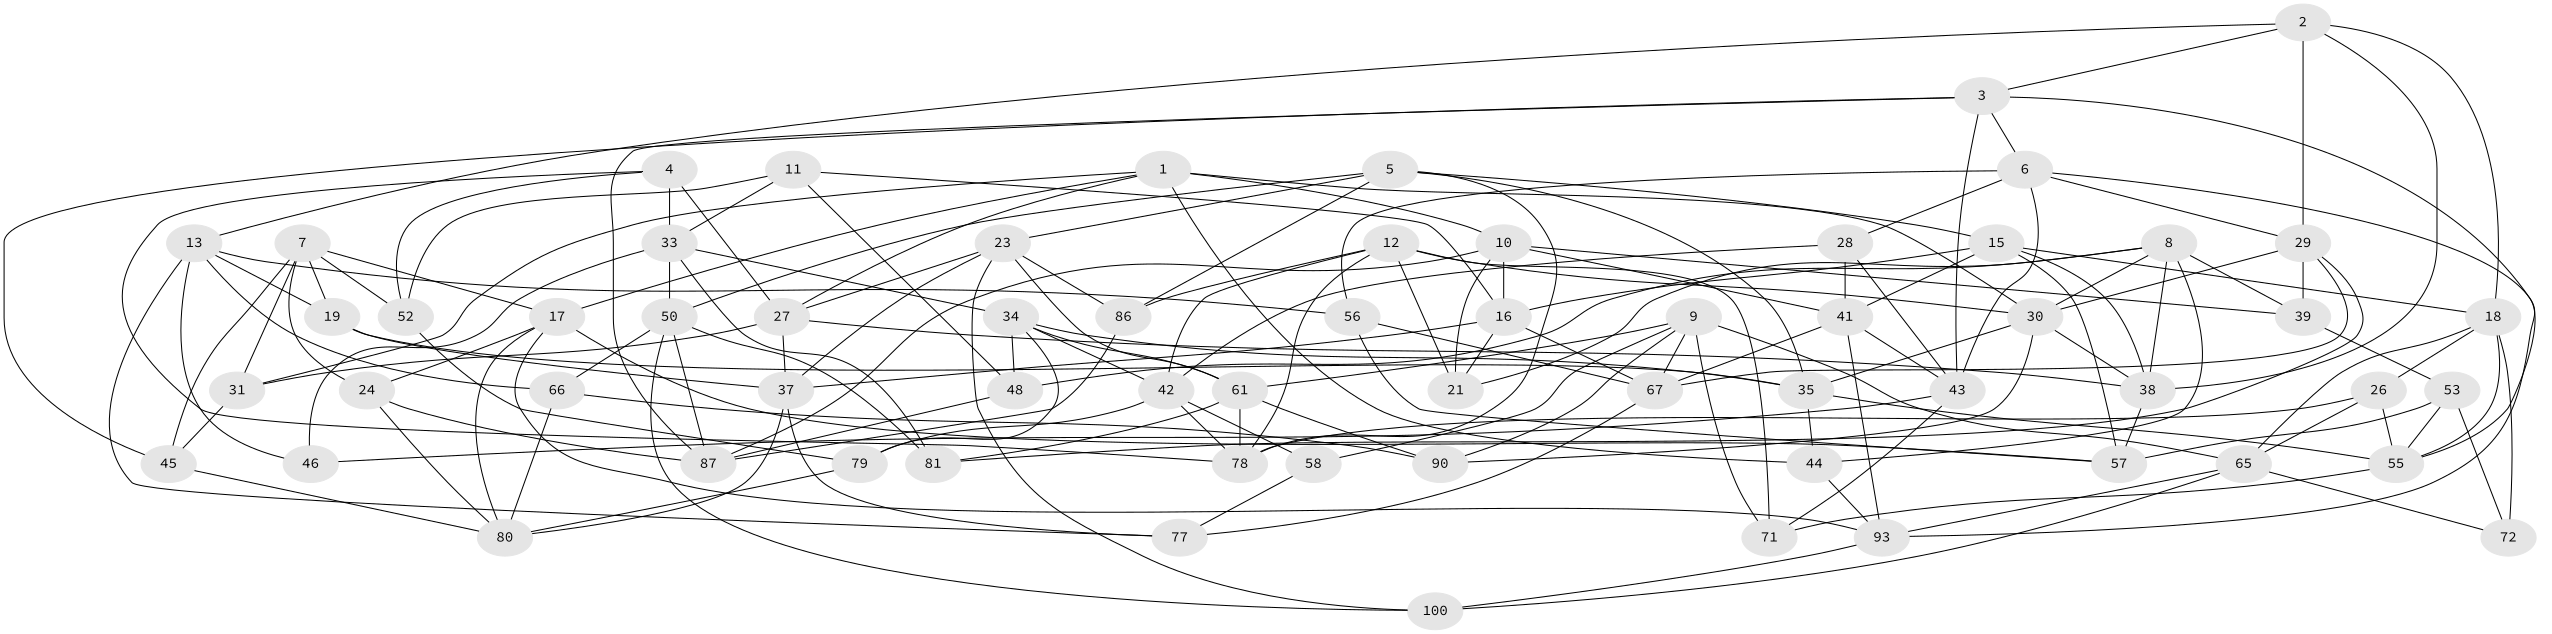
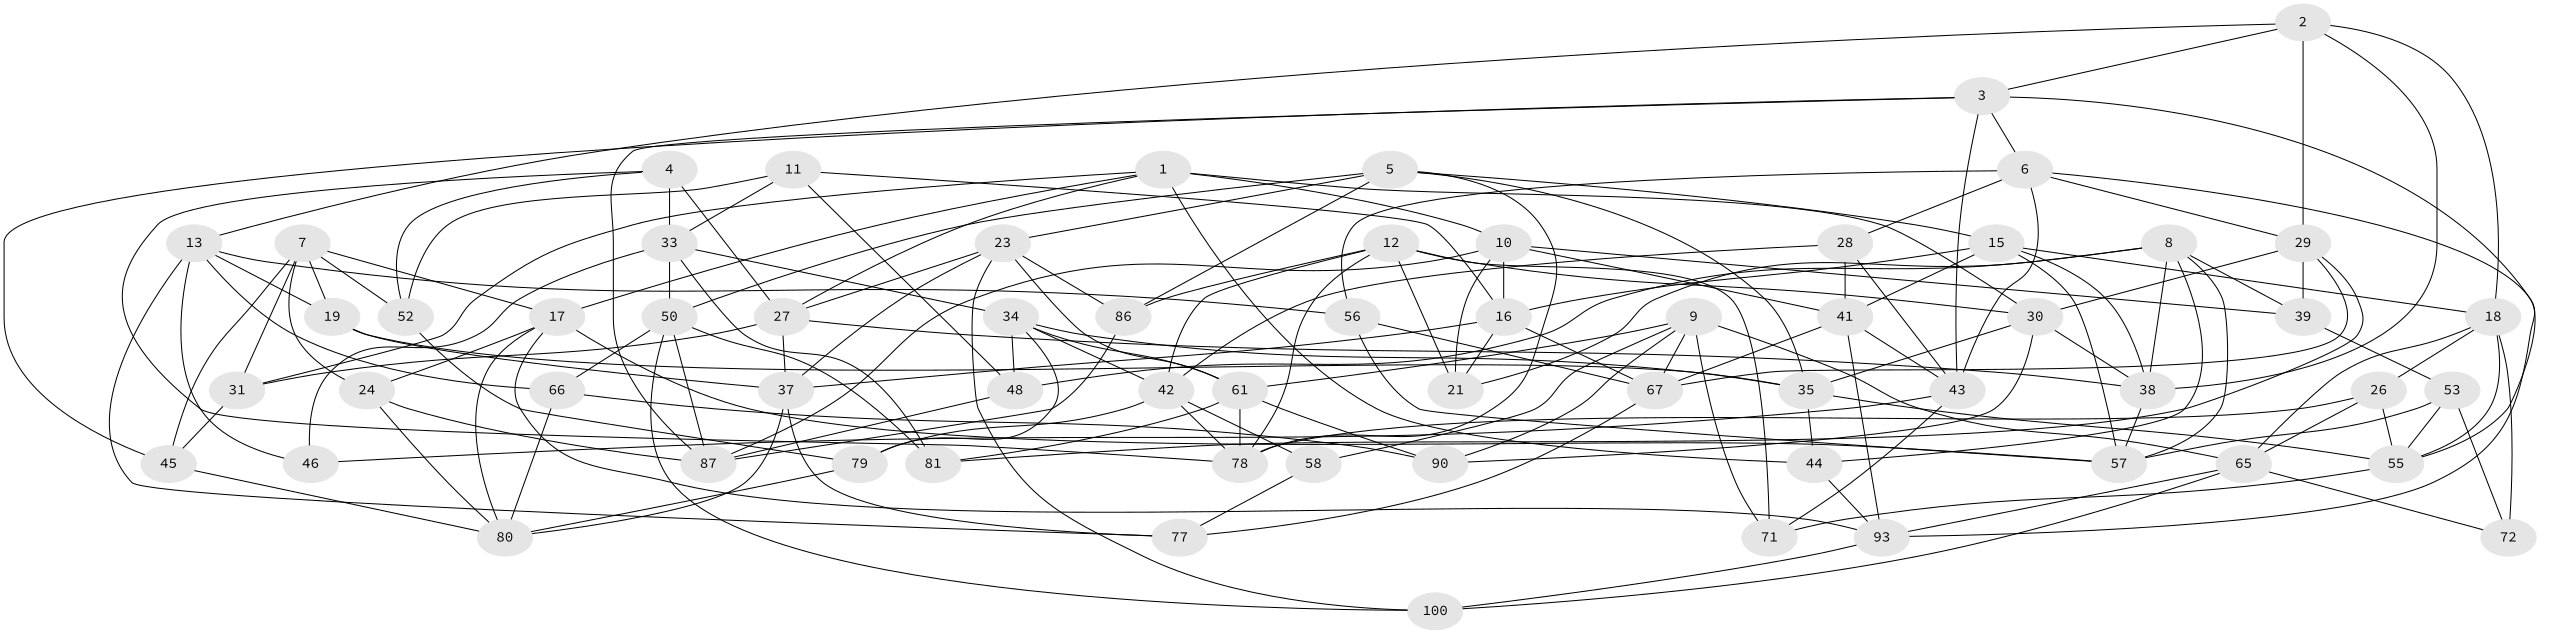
  graph {
    fontname="Source Code Pro"
    node [color=gray90 fontname="Source Code Pro" style=filled]
    edge [fontname="Source Code Pro"]
    1 [super="+36"]
    10 [super="+51"]
    17 [super="+88"]
    27 [super="+40"]
    30 [super="+64"]
    31
    44
    87 [super="+94"]
    21
    39
    16 [super="+70"]
    41 [super="+97"]
    93 [super="+99"]
    24
    57 [super="+84"]
    80 [super="+89"]
    38 [super="+85"]
    37 [super="+98"]
    35 [super="+74"]
    90
    45
    2 [super="+25"]
    3 [super="+82"]
    13 [super="+14"]
    18 [super="+63"]
    29 [super="+92"]
    6 [super="+49"]
    43 [super="+91"]
    55 [super="+75"]
    46
    56
    19
    66
    77
    65 [super="+68"]
    26
    72
    67 [super="+76"]
    81
    28
    71
    4
    33 [super="+95"]
    52
    78 [super="+83"]
    50 [super="+54"]
    34 [super="+73"]
    79
    5 [super="+60"]
    15 [super="+62"]
    23 [super="+47"]
    86
    61 [super="+96"]
    100
    42 [super="+59"]
    7 [super="+22"]
    8 [super="+20"]
    48
    53
    9 [super="+32"]
    58
    11
    12 [super="+69"]
    1 -- 10
    1 -- 17
    1 -- 27
    1 -- 30
    1 -- 31
    1 -- 44
    10 -- 87
    10 -- 21
    10 -- 39
    10 -- 16
    10 -- 41
    17 -- 93
    17 -- 24
    17 -- 57
    17 -- 80
    27 -- 31
    27 -- 38
    27 -- 37
    30 -- 38
    30 -- 35
    30 -- 90
    31 -- 45
    44 -- 93
    39 -- 53
    16 -- 21
    16 -- 37
    16 -- 67
    41 -- 93
    41 -- 43
    41 -- 67
    93 -- 100
    24 -- 87
    24 -- 80
    38 -- 57
    37 -- 80
    37 -- 77
    35 -- 44
    35 -- 55
    45 -- 80
    2 -- 38
    2 -- 3
    2 -- 13
    2 -- 18
    2 -- 29
    3 -- 87
    3 -- 45
    3 -- 6
    3 -- 43
    3 -- 55
    13 -- 46
    13 -- 56
    13 -- 19
    13 -- 66
    13 -- 77
    18 -- 55
    18 -- 65
    18 -- 26
    18 -- 72
    29 -- 30
    29 -- 39
    29 -- 67
    29 -- 81
    6 -- 93
    6 -- 29
    6 -- 43
    6 -- 56
    6 -- 28
    43 -- 46
    43 -- 71
    55 -- 71
    56 -- 57
    56 -- 67
    19 -- 37
    19 -- 35
    66 -- 80
    66 -- 90
    65 -- 93
    65 -- 72
    65 -- 100
    26 -- 55
    26 -- 65
    26 -- 78
    67 -- 77
    28 -- 41
    28 -- 43
    28 -- 42
    4 -- 27
    4 -- 33
    4 -- 52
    4 -- 78
    33 -- 46
    33 -- 81
    33 -- 50
    33 -- 34
    52 -- 79
    50 -- 87
    50 -- 66
    50 -- 81
    50 -- 100
    34 -- 35
    34 -- 79
    34 -- 61
    34 -- 42
    34 -- 48
    79 -- 80
    5 -- 35
    5 -- 78
    5 -- 50
    5 -- 15
    5 -- 23
    5 -- 86
    15 -- 16
    15 -- 41
    15 -- 57
    15 -- 38
    15 -- 18
    23 -- 27
    23 -- 37
    23 -- 86
    23 -- 61
    23 -- 100
    86 -- 87
    61 -- 90
    61 -- 81
    61 -- 78
    42 -- 78
    42 -- 79
    42 -- 58
    7 -- 17
    7 -- 31
    7 -- 24
    7 -- 45
    7 -- 19
    7 -- 52
    8 -- 44
    8 -- 21
    8 -- 39
-   8 -- 30
+   8 -- 57
    8 -- 38
    8 -- 48
    48 -- 87
    53 -- 57
    53 -- 55
    53 -- 72
    9 -- 90
    9 -- 65
    9 -- 67
    9 -- 71
    9 -- 61
    9 -- 58
    58 -- 77
    11 -- 16
    11 -- 33
    11 -- 52
    11 -- 48
    12 -- 30
    12 -- 21
    12 -- 71
    12 -- 78
    12 -- 86
    12 -- 42
  }
